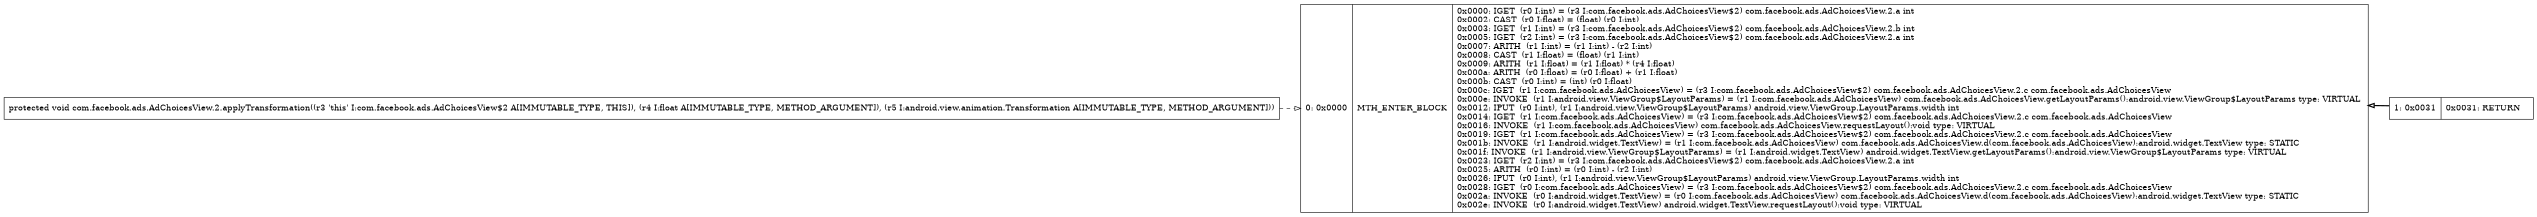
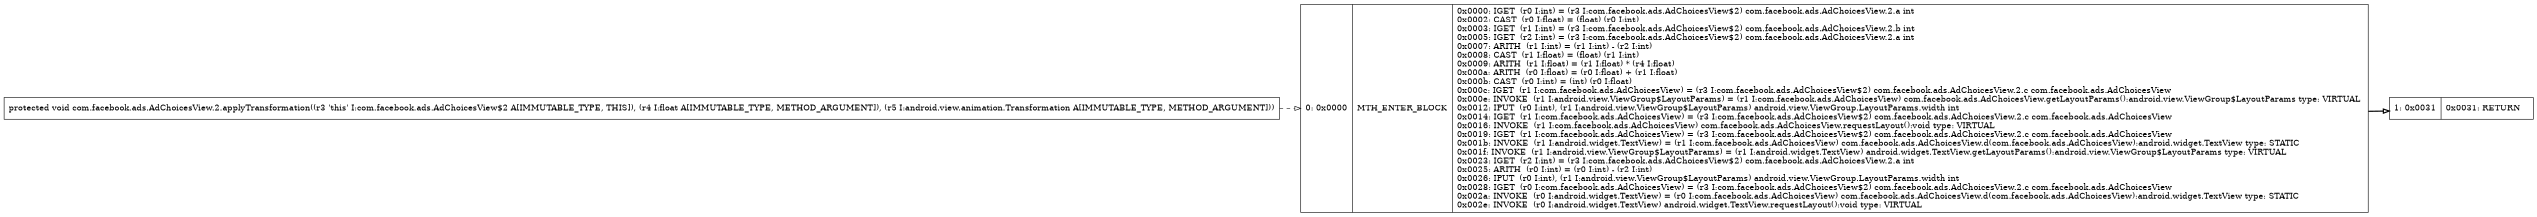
  digraph {
    rankdir=LR
    node [shape=record]
    edge [arrowhead=onormal]
    n1 [label="{0\:\ 0x0000|MTH_ENTER_BLOCK\l|0x0000: IGET  (r0 I:int) = (r3 I:com.facebook.ads.AdChoicesView$2) com.facebook.ads.AdChoicesView.2.a int \l0x0002: CAST  (r0 I:float) = (float) (r0 I:int) \l0x0003: IGET  (r1 I:int) = (r3 I:com.facebook.ads.AdChoicesView$2) com.facebook.ads.AdChoicesView.2.b int \l0x0005: IGET  (r2 I:int) = (r3 I:com.facebook.ads.AdChoicesView$2) com.facebook.ads.AdChoicesView.2.a int \l0x0007: ARITH  (r1 I:int) = (r1 I:int) \- (r2 I:int) \l0x0008: CAST  (r1 I:float) = (float) (r1 I:int) \l0x0009: ARITH  (r1 I:float) = (r1 I:float) * (r4 I:float) \l0x000a: ARITH  (r0 I:float) = (r0 I:float) + (r1 I:float) \l0x000b: CAST  (r0 I:int) = (int) (r0 I:float) \l0x000c: IGET  (r1 I:com.facebook.ads.AdChoicesView) = (r3 I:com.facebook.ads.AdChoicesView$2) com.facebook.ads.AdChoicesView.2.c com.facebook.ads.AdChoicesView \l0x000e: INVOKE  (r1 I:android.view.ViewGroup$LayoutParams) = (r1 I:com.facebook.ads.AdChoicesView) com.facebook.ads.AdChoicesView.getLayoutParams():android.view.ViewGroup$LayoutParams type: VIRTUAL \l0x0012: IPUT  (r0 I:int), (r1 I:android.view.ViewGroup$LayoutParams) android.view.ViewGroup.LayoutParams.width int \l0x0014: IGET  (r1 I:com.facebook.ads.AdChoicesView) = (r3 I:com.facebook.ads.AdChoicesView$2) com.facebook.ads.AdChoicesView.2.c com.facebook.ads.AdChoicesView \l0x0016: INVOKE  (r1 I:com.facebook.ads.AdChoicesView) com.facebook.ads.AdChoicesView.requestLayout():void type: VIRTUAL \l0x0019: IGET  (r1 I:com.facebook.ads.AdChoicesView) = (r3 I:com.facebook.ads.AdChoicesView$2) com.facebook.ads.AdChoicesView.2.c com.facebook.ads.AdChoicesView \l0x001b: INVOKE  (r1 I:android.widget.TextView) = (r1 I:com.facebook.ads.AdChoicesView) com.facebook.ads.AdChoicesView.d(com.facebook.ads.AdChoicesView):android.widget.TextView type: STATIC \l0x001f: INVOKE  (r1 I:android.view.ViewGroup$LayoutParams) = (r1 I:android.widget.TextView) android.widget.TextView.getLayoutParams():android.view.ViewGroup$LayoutParams type: VIRTUAL \l0x0023: IGET  (r2 I:int) = (r3 I:com.facebook.ads.AdChoicesView$2) com.facebook.ads.AdChoicesView.2.a int \l0x0025: ARITH  (r0 I:int) = (r0 I:int) \- (r2 I:int) \l0x0026: IPUT  (r0 I:int), (r1 I:android.view.ViewGroup$LayoutParams) android.view.ViewGroup.LayoutParams.width int \l0x0028: IGET  (r0 I:com.facebook.ads.AdChoicesView) = (r3 I:com.facebook.ads.AdChoicesView$2) com.facebook.ads.AdChoicesView.2.c com.facebook.ads.AdChoicesView \l0x002a: INVOKE  (r0 I:android.widget.TextView) = (r0 I:com.facebook.ads.AdChoicesView) com.facebook.ads.AdChoicesView.d(com.facebook.ads.AdChoicesView):android.widget.TextView type: STATIC \l0x002e: INVOKE  (r0 I:android.widget.TextView) android.widget.TextView.requestLayout():void type: VIRTUAL \l}"]
    n2 [label="{1\:\ 0x0031|0x0031: RETURN   \l}"]
    n3 [label="{protected void com.facebook.ads.AdChoicesView.2.applyTransformation((r3 'this' I:com.facebook.ads.AdChoicesView$2 A[IMMUTABLE_TYPE, THIS]), (r4 I:float A[IMMUTABLE_TYPE, METHOD_ARGUMENT]), (r5 I:android.view.animation.Transformation A[IMMUTABLE_TYPE, METHOD_ARGUMENT])) }"]
-   n2 -> n1 [style=bold]
+   n1 -> n2 [style=bold]
    n3 -> n1 [style=dashed]
  }
